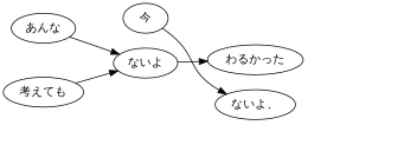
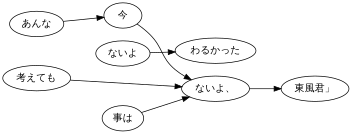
  digraph {
    rankdir=LR
    n1 [label="今"]
    n2 [label="ないよ、"]
    n3 [label="考えても"]
+   n4 [label="東風君」"]
    n5 [label="あんな"]
    n6 [label="ないよ"]
    n7 [label="わるかった"]
+   n8 [label="事は"]
    n1 -> n2
-   n3 -> n6
-   n5 -> n6
+   n2 -> n4
+   n3 -> n2
+   n5 -> n1
    n6 -> n7
+   n8 -> n2
  }
